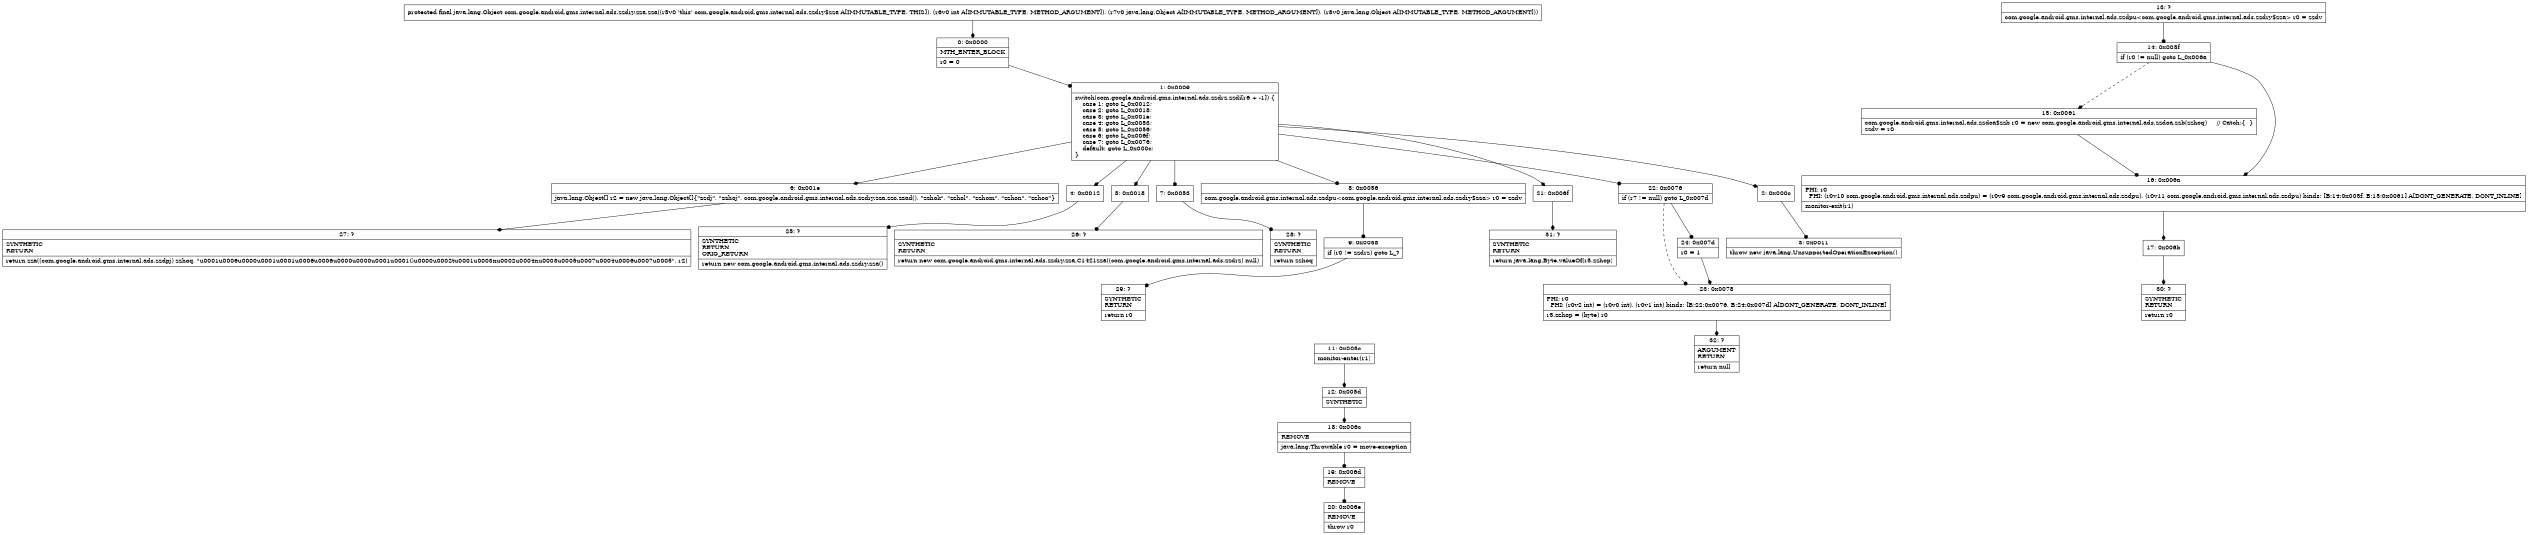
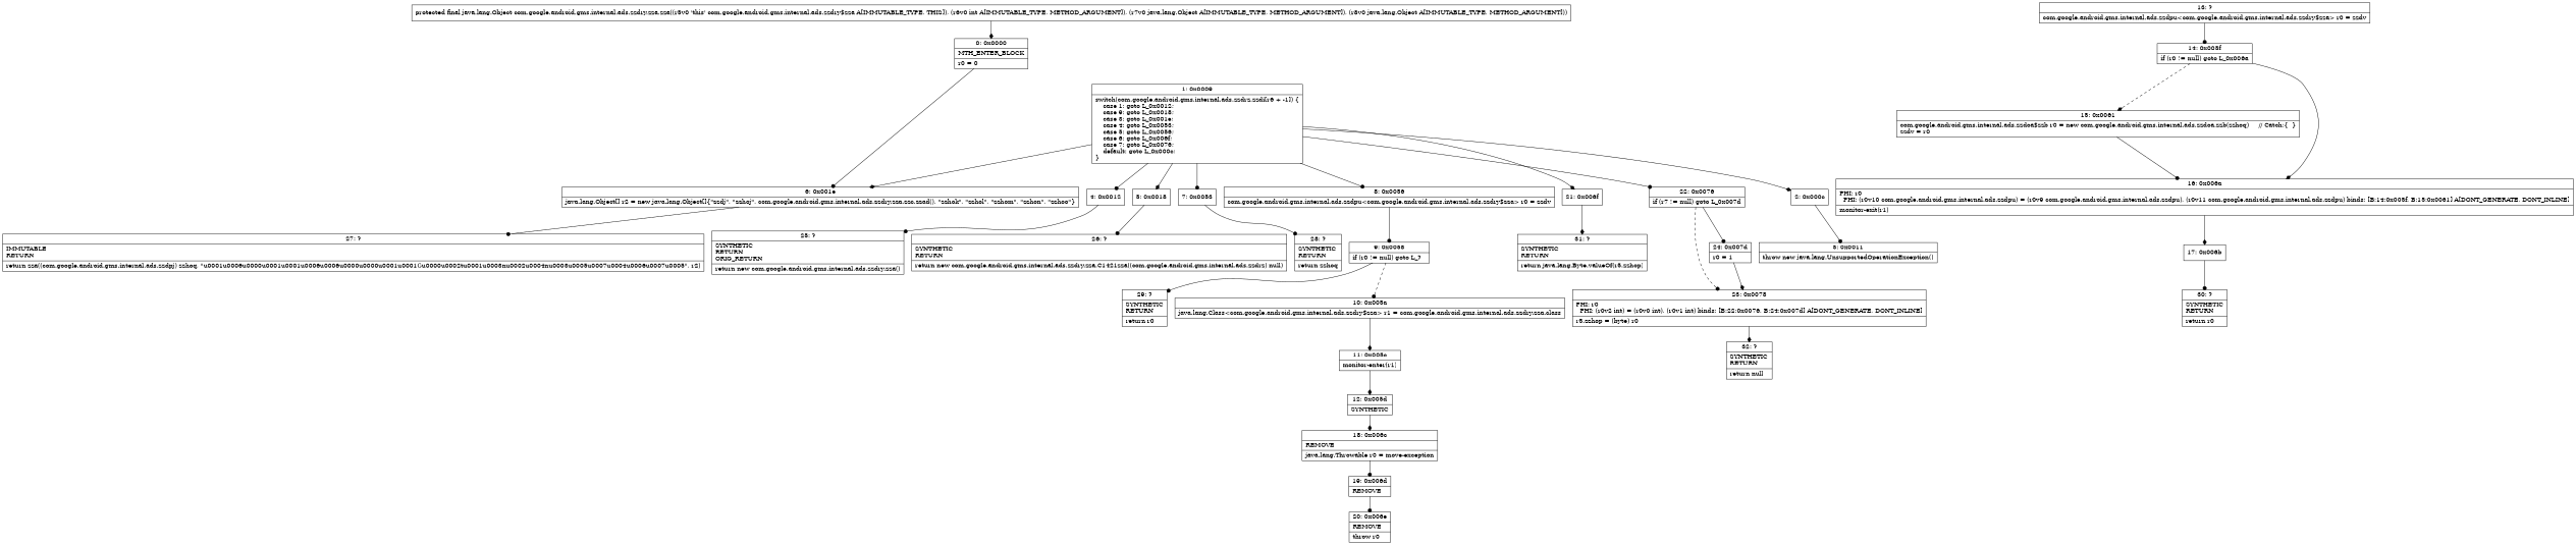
  digraph {
    node [shape=record]
    edge [arrowhead=dot]
    n1 [label="{0\:\ 0x0000|MTH_ENTER_BLOCK\l|r0 = 0\l}"]
-   n2 [label="{1\:\ 0x0009|switch(com.google.android.gms.internal.ads.zzdrz.zzdi[r6 + \-1]) \{\l    case 1: goto L_0x0012;\l    case 2: goto L_0x0018;\l    case 3: goto L_0x001e;\l    case 4: goto L_0x0053;\l    case 5: goto L_0x0056;\l    case 6: goto L_0x006f;\l    case 7: goto L_0x0076;\l    default: goto L_0x000c;\l\}\l}"]
+   n2 [label="{1\:\ 0x0009|switch(com.google.android.gms.internal.ads.zzdrz.zzdi[r6 + \-1]) \{\l    case 1: goto L_0x0012;\l    case 9: goto L_0x0018;\l    case 3: goto L_0x001e;\l    case 4: goto L_0x0053;\l    case 5: goto L_0x0056;\l    case 6: goto L_0x006f;\l    case 7: goto L_0x0076;\l    default: goto L_0x000c;\l\}\l}"]
    n3 [label="{2\:\ 0x000c}"]
    n4 [label="{4\:\ 0x0012}"]
    n5 [label="{5\:\ 0x0018}"]
    n6 [label="{6\:\ 0x001e|java.lang.Object[] r2 = new java.lang.Object[]\{\"zzdj\", \"zzhoj\", com.google.android.gms.internal.ads.zzdry.zza.zzc.zzad(), \"zzhok\", \"zzhol\", \"zzhom\", \"zzhon\", \"zzhoo\"\}\l}"]
    n7 [label="{7\:\ 0x0053}"]
    n8 [label="{8\:\ 0x0056|com.google.android.gms.internal.ads.zzdpu\<com.google.android.gms.internal.ads.zzdry$zza\> r0 = zzdv\l}"]
    n9 [label="{21\:\ 0x006f}"]
    n10 [label="{22\:\ 0x0076|if (r7 != null) goto L_0x007d\l}"]
    n11 [label="{3\:\ 0x0011|throw new java.lang.UnsupportedOperationException()\l}"]
    n12 [label="{25\:\ ?|SYNTHETIC\lRETURN\lORIG_RETURN\l|return new com.google.android.gms.internal.ads.zzdry.zza()\l}"]
    n13 [label="{26\:\ ?|SYNTHETIC\lRETURN\l|return new com.google.android.gms.internal.ads.zzdry.zza.C1421zza((com.google.android.gms.internal.ads.zzdrz) null)\l}"]
-   n14 [label="{27\:\ ?|SYNTHETIC\lRETURN\l|return zza((com.google.android.gms.internal.ads.zzdpj) zzhoq, \"u0001u0006u0000u0001u0001u0006u0006u0000u0000u0001u0001Ԍu0000u0002tu0001u0003nu0002u0004nu0003u0005u0007u0004u0006u0007u0005\", r2)\l}"]
+   n14 [label="{27\:\ ?|IMMUTABLE\lRETURN\l|return zza((com.google.android.gms.internal.ads.zzdpj) zzhoq, \"u0001u0006u0000u0001u0001u0006u0006u0000u0000u0001u0001Ԍu0000u0002tu0001u0003nu0002u0004nu0003u0005u0007u0004u0006u0007u0005\", r2)\l}"]
    n15 [label="{28\:\ ?|SYNTHETIC\lRETURN\l|return zzhoq\l}"]
-   n16 [label="{9\:\ 0x0058|if (r0 != zzdrz) goto L_?\l}"]
+   n16 [label="{9\:\ 0x0058|if (r0 != null) goto L_?\l}"]
    n17 [label="{31\:\ ?|SYNTHETIC\lRETURN\l|return java.lang.Byte.valueOf(r5.zzhop)\l}"]
    n18 [label="{23\:\ 0x0078|PHI: r0 \l  PHI: (r0v2 int) = (r0v0 int), (r0v1 int) binds: [B:22:0x0076, B:24:0x007d] A[DONT_GENERATE, DONT_INLINE]\l|r5.zzhop = (byte) r0\l}"]
    n19 [label="{24\:\ 0x007d|r0 = 1\l}"]
+   n20 [label="{10\:\ 0x005a|java.lang.Class\<com.google.android.gms.internal.ads.zzdry$zza\> r1 = com.google.android.gms.internal.ads.zzdry.zza.class\l}"]
    n21 [label="{29\:\ ?|SYNTHETIC\lRETURN\l|return r0\l}"]
    n22 [label="{11\:\ 0x005c|monitor\-enter(r1)\l}"]
    n23 [label="{12\:\ 0x005d|SYNTHETIC\l}"]
    n24 [label="{18\:\ 0x006c|REMOVE\l|java.lang.Throwable r0 = move\-exception\l}"]
    n25 [label="{13\:\ ?|com.google.android.gms.internal.ads.zzdpu\<com.google.android.gms.internal.ads.zzdry$zza\> r0 = zzdv\l}"]
    n26 [label="{14\:\ 0x005f|if (r0 != null) goto L_0x006a\l}"]
    n27 [label="{19\:\ 0x006d|REMOVE\l}"]
    n28 [label="{15\:\ 0x0061|com.google.android.gms.internal.ads.zzdoa$zzb r0 = new com.google.android.gms.internal.ads.zzdoa.zzb(zzhoq)     \/\/ Catch:\{  \}\lzzdv = r0\l}"]
    n29 [label="{16\:\ 0x006a|PHI: r0 \l  PHI: (r0v10 com.google.android.gms.internal.ads.zzdpu) = (r0v9 com.google.android.gms.internal.ads.zzdpu), (r0v11 com.google.android.gms.internal.ads.zzdpu) binds: [B:14:0x005f, B:15:0x0061] A[DONT_GENERATE, DONT_INLINE]\l|monitor\-exit(r1)\l}"]
    n30 [label="{17\:\ 0x006b}"]
    n31 [label="{30\:\ ?|SYNTHETIC\lRETURN\l|return r0\l}"]
    n32 [label="{20\:\ 0x006e|REMOVE\l|throw r0\l}"]
-   n33 [label="{32\:\ ?|ARGUMENT\lRETURN\l|return null\l}"]
+   n33 [label="{32\:\ ?|SYNTHETIC\lRETURN\l|return null\l}"]
    n34 [label="{protected final java.lang.Object com.google.android.gms.internal.ads.zzdry.zza.zza((r5v0 'this' com.google.android.gms.internal.ads.zzdry$zza A[IMMUTABLE_TYPE, THIS]), (r6v0 int A[IMMUTABLE_TYPE, METHOD_ARGUMENT]), (r7v0 java.lang.Object A[IMMUTABLE_TYPE, METHOD_ARGUMENT]), (r8v0 java.lang.Object A[IMMUTABLE_TYPE, METHOD_ARGUMENT])) }"]
-   n1 -> n2
+   n1 -> n6
    n2 -> n3 [arrowhead=diamond]
-   n2 -> n4 [arrowhead=diamond]
+   n2 -> n4
    n2 -> n5 [arrowhead=diamond]
    n2 -> n6 [arrowhead=diamond]
    n2 -> n7
    n2 -> n8
    n2 -> n9 [arrowhead=diamond]
    n2 -> n10
    n3 -> n11
    n4 -> n12
    n5 -> n13
-   n6 -> n14 [arrowhead=diamond]
+   n6 -> n14
    n7 -> n15
    n8 -> n16
    n9 -> n17 [arrowhead=diamond]
    n10 -> n18 [style=dashed]
    n10 -> n19
+   n16 -> n20 [style=dashed]
    n16 -> n21
    n18 -> n33 [arrowhead=diamond]
    n19 -> n18 [arrowhead=diamond]
+   n20 -> n22 [arrowhead=diamond]
    n22 -> n23 [arrowhead=diamond]
    n23 -> n24 [arrowhead=diamond]
    n24 -> n27
    n25 -> n26
    n26 -> n28 [arrowhead=diamond style=dashed]
    n26 -> n29 [arrowhead=diamond]
    n27 -> n32
    n28 -> n29
    n29 -> n30 [arrowhead=diamond]
-   n30 -> n31 [arrowhead=diamond]
+   n30 -> n31
    n34 -> n1 [arrowhead=diamond]
  }
